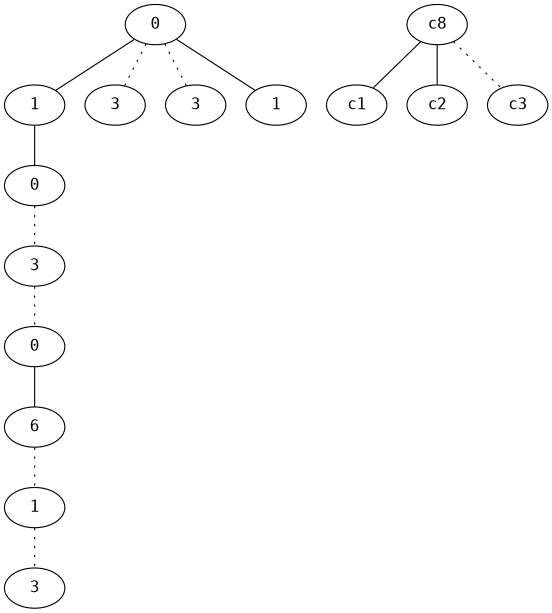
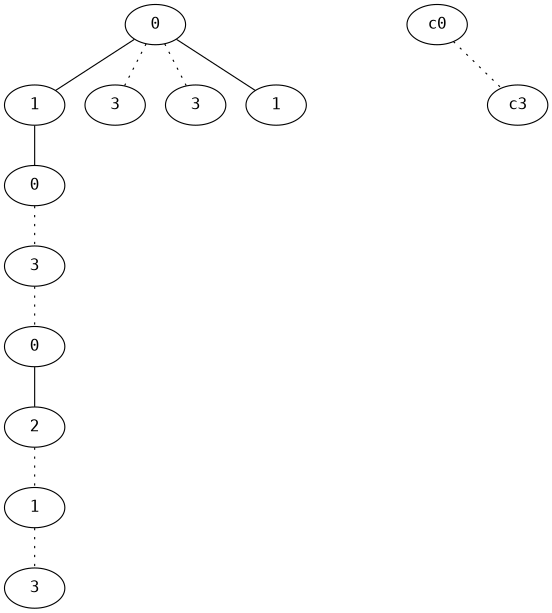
  graph {
    fontname="DejaVu Sans Mono"
    node [fontname="DejaVu Sans Mono"]
    edge [fontname="DejaVu Sans Mono" style=dotted]
    n1 [label=0]
    n2 [label=1]
    n3 [label=3]
    n4 [label=3]
    n5 [label=1]
    n6 [label=0]
    n7 [label=3]
    n8 [label=0]
-   n9 [label=6]
+   n9 [label=2]
    n10 [label=1]
    n11 [label=3]
-   c0 [label=c8]
-   c1
-   c2
+   c0
    c3
    n1 -- n2 [style=""]
    n1 -- n3
    n1 -- n4
    n1 -- n5 [style=""]
    n2 -- n6 [style=""]
    n6 -- n7
    n7 -- n8
    n8 -- n9 [style=""]
    n9 -- n10
    n10 -- n11
-   c0 -- c1 [style=""]
-   c0 -- c2 [style=""]
    c0 -- c3
  }
